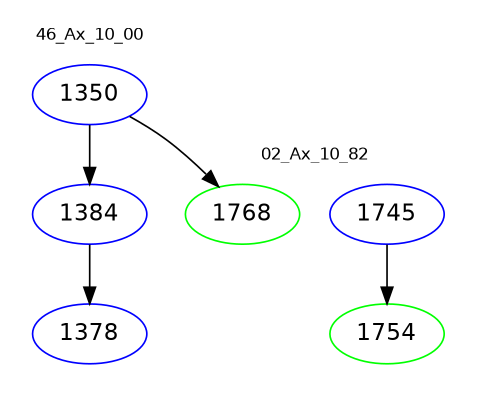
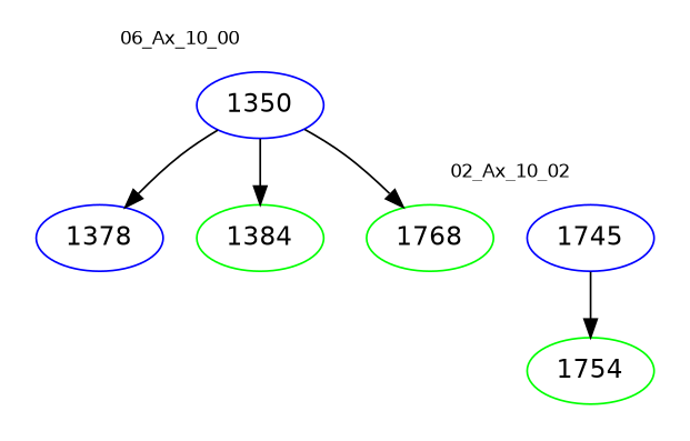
  digraph {
    fontname="DejaVu Sans"
    node [color=blue fontname="DejaVu Sans"]
    edge [color=black fontname="DejaVu Sans"]
    n1 [label=1745]
    n2 [color=green label=1754]
    n3 [color=green label=1768]
    n4 [label=1350]
    n5 [label=1378]
-   n6 [label=1384]
+   n6 [color=green label=1384]
    subgraph cluster_1 {
      color=white
      fontsize=10
-     label="02_Ax_10_82"
+     label="02_Ax_10_02"
      n1
      n2
      n3
    }
    subgraph cluster_2 {
      color=white
      fontsize=10
-     label="46_Ax_10_00"
+     label="06_Ax_10_00"
      n4
      n5
      n6
    }
    n1 -> n2
    n4 -> n3
-   n6 -> n5
+   n4 -> n5
    n4 -> n6
  }
